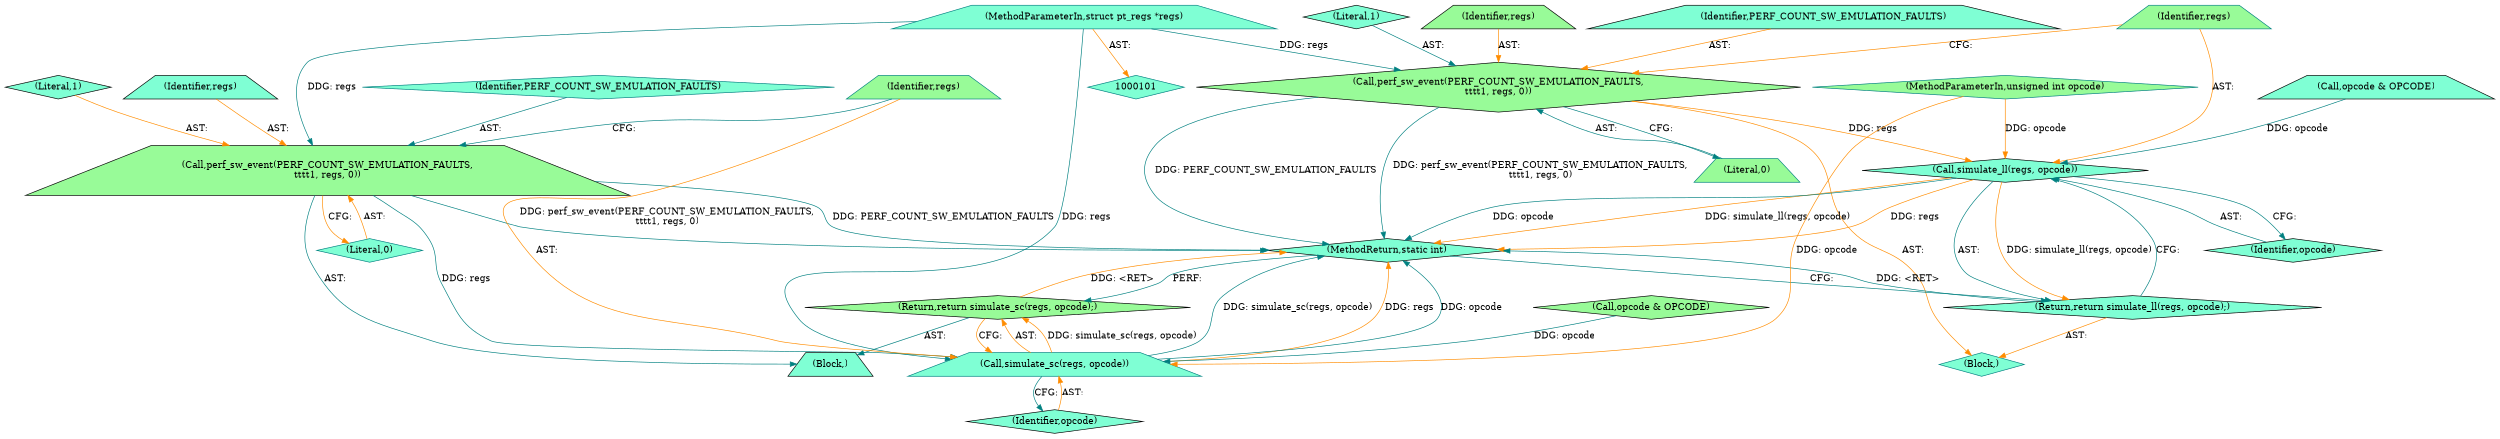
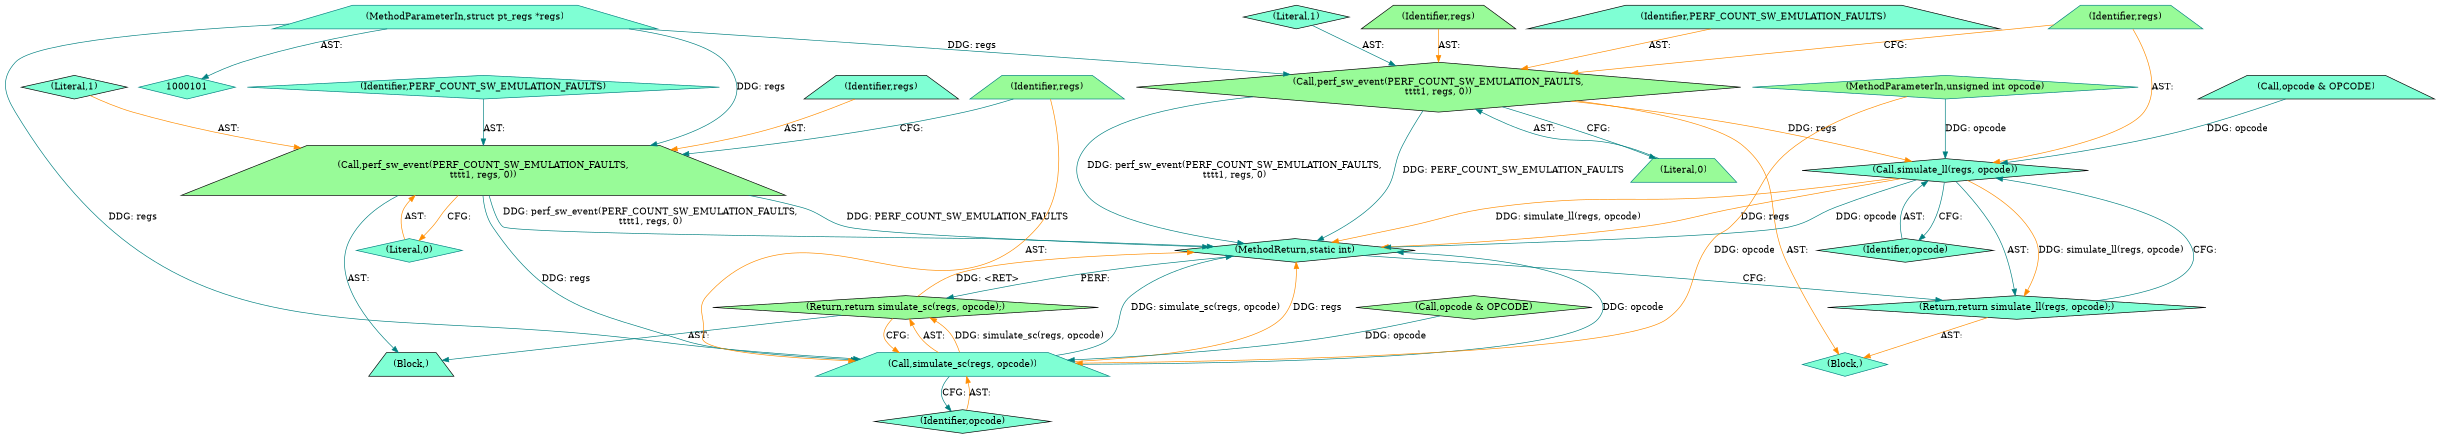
  digraph {
    node [color=black fillcolor=aquamarine shape=diamond style=filled]
    edge [color=teal]
    n1 [color=teal label="(MethodParameterIn,struct pt_regs *regs)" shape=trapezium]
    n2 [fillcolor=palegreen label="(Call,perf_sw_event(PERF_COUNT_SW_EMULATION_FAULTS,\n\t\t\t\t1, regs, 0))"]
    n3 [fillcolor=palegreen label="(Call,perf_sw_event(PERF_COUNT_SW_EMULATION_FAULTS,\n\t\t\t\t1, regs, 0))" shape=trapezium]
    n4 [color=teal label="(Call,simulate_sc(regs, opcode))" shape=trapezium]
    1000101 [color=teal]
    n6 [label="(Call,simulate_ll(regs, opcode))"]
    n7 [label="(MethodReturn,static int)"]
    n8 [color=teal label="(Block,)"]
    n9 [color=teal fillcolor=palegreen label="(Literal,0)" shape=trapezium]
    n10 [label="(Return,return simulate_ll(regs, opcode);)"]
    n11 [label="(Identifier,opcode)"]
    n12 [color=teal label="(Literal,0)"]
    n13 [label="(Block,)" shape=trapezium]
    n14 [fillcolor=palegreen label="(Return,return simulate_sc(regs, opcode);)"]
    n15 [label="(Identifier,opcode)"]
    n16 [label="(Literal,1)"]
    n17 [color=teal label="(Identifier,PERF_COUNT_SW_EMULATION_FAULTS)"]
    n18 [label="(Identifier,PERF_COUNT_SW_EMULATION_FAULTS)" shape=trapezium]
    n19 [color=teal fillcolor=palegreen label="(Identifier,regs)" shape=trapezium]
    n20 [label="(Literal,1)"]
    n21 [color=teal fillcolor=palegreen label="(MethodParameterIn,unsigned int opcode)"]
    n22 [fillcolor=palegreen label="(Identifier,regs)" shape=trapezium]
    n23 [color=teal fillcolor=palegreen label="(Identifier,regs)" shape=trapezium]
    n24 [fillcolor=palegreen label="(Call,opcode & OPCODE)"]
    n25 [label="(Call,opcode & OPCODE)" shape=trapezium]
    n26 [label="(Identifier,regs)" shape=trapezium]
    n1 -> n2 [label="DDG: regs"]
    n1 -> n3 [label="DDG: regs"]
    n1 -> n4 [label="DDG: regs"]
-   n1 -> 1000101 [color=darkorange label="AST: "]
+   n1 -> 1000101 [label="AST: "]
    n2 -> n6 [color=darkorange label="DDG: regs"]
    n2 -> n7 [label="DDG: perf_sw_event(PERF_COUNT_SW_EMULATION_FAULTS,\n\t\t\t\t1, regs, 0)"]
    n2 -> n7 [label="DDG: PERF_COUNT_SW_EMULATION_FAULTS"]
    n2 -> n8 [color=darkorange label="AST: "]
    n2 -> n9 [label="CFG: "]
    n3 -> n4 [label="DDG: regs"]
    n3 -> n7 [label="DDG: PERF_COUNT_SW_EMULATION_FAULTS"]
    n3 -> n7 [label="DDG: perf_sw_event(PERF_COUNT_SW_EMULATION_FAULTS,\n\t\t\t\t1, regs, 0)"]
    n3 -> n12 [color=darkorange label="CFG: "]
    n3 -> n13 [label="AST: "]
    n4 -> n7 [label="DDG: simulate_sc(regs, opcode)"]
    n4 -> n7 [color=darkorange label="DDG: regs"]
    n4 -> n7 [label="DDG: opcode"]
    n4 -> n14 [color=darkorange label="AST: "]
    n4 -> n14 [color=darkorange label="DDG: simulate_sc(regs, opcode)"]
    n4 -> n15 [label="CFG: "]
    n6 -> n7 [color=darkorange label="DDG: simulate_ll(regs, opcode)"]
    n6 -> n7 [color=darkorange label="DDG: regs"]
    n6 -> n7 [label="DDG: opcode"]
    n6 -> n10 [label="AST: "]
    n6 -> n10 [color=darkorange label="DDG: simulate_ll(regs, opcode)"]
    n6 -> n11 [label="CFG: "]
    n7 -> n10 [label="CFG: "]
    n7 -> n14 [label="PERF: "]
    n9 -> n2 [label="AST: "]
    n10 -> n6 [label="CFG: "]
-   n10 -> n7 [label="DDG: <RET>"]
    n10 -> n8 [color=darkorange label="AST: "]
    n11 -> n6 [label="AST: "]
    n12 -> n3 [color=darkorange label="AST: "]
    n14 -> n4 [color=darkorange label="CFG: "]
    n14 -> n7 [color=darkorange label="DDG: <RET>"]
    n14 -> n13 [label="AST: "]
    n15 -> n4 [color=darkorange label="AST: "]
    n16 -> n3 [color=darkorange label="AST: "]
    n17 -> n3 [label="AST: "]
    n18 -> n2 [color=darkorange label="AST: "]
    n19 -> n2 [color=darkorange label="CFG: "]
    n19 -> n6 [color=darkorange label="AST: "]
    n20 -> n2 [label="AST: "]
    n21 -> n4 [color=darkorange label="DDG: opcode"]
-   n21 -> n6 [color=darkorange label="DDG: opcode"]
+   n21 -> n6 [label="DDG: opcode"]
    n22 -> n2 [color=darkorange label="AST: "]
    n23 -> n3 [label="CFG: "]
    n23 -> n4 [color=darkorange label="AST: "]
    n24 -> n4 [label="DDG: opcode"]
    n25 -> n6 [label="DDG: opcode"]
    n26 -> n3 [color=darkorange label="AST: "]
  }
